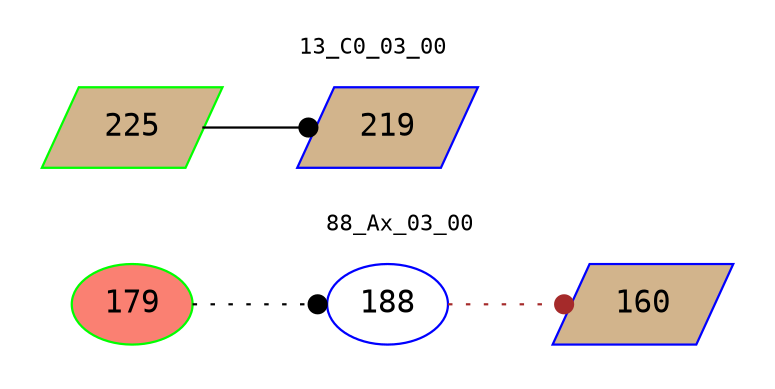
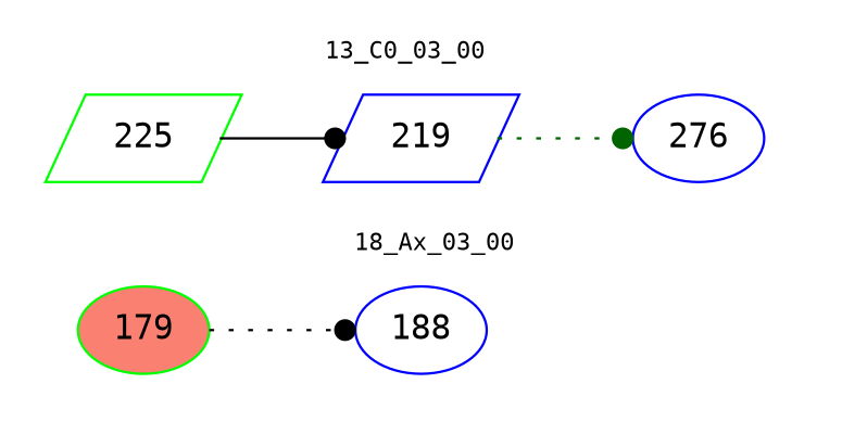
  digraph {
    fontname="DejaVu Sans Mono"
    rankdir=LR
    node [color=blue fillcolor=white fontname="DejaVu Sans Mono" shape=ellipse style=filled]
    edge [arrowhead=dot color=black fontname="DejaVu Sans Mono" style=dotted]
    n1 [color=green fillcolor=salmon label=179]
    n2 [label=188]
-   n3 [fillcolor=tan label=160 shape=parallelogram]
-   n4 [color=green fillcolor=tan label=225 shape=parallelogram]
-   n5 [fillcolor=tan label=219 shape=parallelogram]
+   n4 [color=green label=225 shape=parallelogram]
+   n5 [label=219 shape=parallelogram]
+   n6 [label=276]
    subgraph cluster_1 {
      color=white
      fontsize=10
-     label="88_Ax_03_00"
+     label="18_Ax_03_00"
      n1
      n2
-     n3
    }
    subgraph cluster_2 {
      color=white
      fontsize=10
      label="13_C0_03_00"
      n4
      n5
+     n6
    }
    n1 -> n2
-   n2 -> n3 [color=brown]
    n4 -> n5 [style=solid]
+   n5 -> n6 [color=darkgreen]
  }
